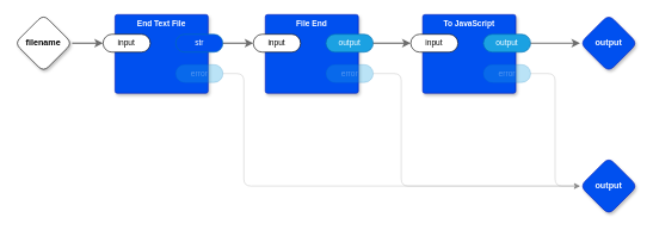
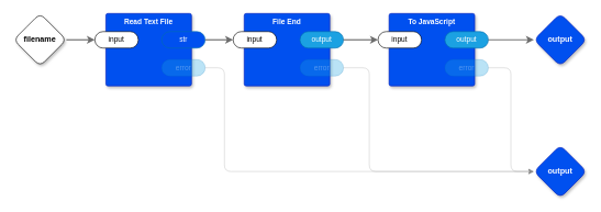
  <mxCell id="0" />
  <mxCell id="1" parent="0" />
  <mxCell id="2" value="File End" style="rounded=1;whiteSpace=wrap;html=1;sketch=0;container=1;recursiveResize=0;verticalAlign=top;arcSize=6;fontStyle=1;autosize=0;points=[];absoluteArcSize=1;shadow=1;strokeColor=#001DBC;fillColor=#0050ef;fontColor=#ffffff;fontFamily=Helvetica;fontSize=11;" parent="1" vertex="1"><mxGeometry x="370" y="20" width="130" height="110" as="geometry"><mxRectangle x="-98" y="-1230" width="99" height="26" as="alternateBounds" /></mxGeometry></mxCell>
  <mxCell id="3" value="input" style="rounded=1;whiteSpace=wrap;html=1;sketch=0;points=[[0,0.5,0,0,0],[1,0.5,0,0,0]];arcSize=50;fontFamily=Helvetica;fontSize=11;fontColor=default;" parent="2" vertex="1"><mxGeometry x="-16.75" y="27.5" width="66" height="25" as="geometry" /></mxCell>
  <mxCell id="4" value="output" style="rounded=1;whiteSpace=wrap;html=1;sketch=0;points=[[0,0.5,0,0,0],[1,0.5,0,0,0]];fillColor=#1ba1e2;fontColor=#ffffff;strokeColor=#006EAF;arcSize=50;fontFamily=Helvetica;fontSize=11;" parent="2" vertex="1"><mxGeometry x="84.75" y="27.5" width="66" height="25" as="geometry" /></mxCell>
  <mxCell id="5" value="error" style="rounded=1;whiteSpace=wrap;html=1;sketch=0;points=[[0,0.5,0,0,0],[1,0.5,0,0,0]];fillColor=#1ba1e2;fontColor=#ffffff;strokeColor=#006EAF;arcSize=50;fontFamily=Helvetica;fontSize=11;textOpacity=30;opacity=30;" parent="2" vertex="1"><mxGeometry x="84.75" y="70" width="66" height="25" as="geometry" /></mxCell>
  <mxCell id="6" style="edgeStyle=orthogonalEdgeStyle;shape=connector;rounded=1;jumpStyle=arc;orthogonalLoop=1;jettySize=auto;html=1;exitX=1;exitY=0.5;exitDx=0;exitDy=0;exitPerimeter=0;labelBackgroundColor=default;strokeColor=#666666;strokeWidth=2;fontFamily=Helvetica;fontSize=11;fontColor=default;endArrow=classic;fillColor=#f5f5f5;opacity=90;" edge="1" parent="1" source="7" target="12"><mxGeometry relative="1" as="geometry" /></mxCell>
  <mxCell id="7" value="filename" style="rhombus;whiteSpace=wrap;html=1;rounded=1;fontStyle=1;glass=0;sketch=0;fontSize=12;points=[[0,0.5,0,0,0],[0.5,0,0,0,0],[0.5,1,0,0,0],[1,0.5,0,0,0]];shadow=1;fontFamily=Helvetica;fontColor=default;" parent="1" vertex="1"><mxGeometry x="20" y="20" width="80" height="80" as="geometry" /></mxCell>
  <mxCell id="8" value="output" style="rhombus;whiteSpace=wrap;html=1;rounded=1;fillColor=#0050ef;fontColor=#ffffff;strokeColor=#001DBC;fontStyle=1;glass=0;sketch=0;fontSize=12;points=[[0,0.5,0,0,0],[0.5,0,0,0,0],[0.5,1,0,0,0],[1,0.5,0,0,0]];shadow=1;fontFamily=Helvetica;" parent="1" vertex="1"><mxGeometry x="810" y="20" width="80" height="80" as="geometry" /></mxCell>
  <mxCell id="9" value="output" style="rhombus;whiteSpace=wrap;html=1;rounded=1;fillColor=#0050ef;fontColor=#ffffff;strokeColor=#001DBC;fontStyle=1;glass=0;sketch=0;fontSize=12;points=[[0,0.5,0,0,0],[0.5,0,0,0,0],[0.5,1,0,0,0],[1,0.5,0,0,0]];shadow=1;fontFamily=Helvetica;" parent="1" vertex="1"><mxGeometry x="810" y="220" width="80" height="80" as="geometry" /></mxCell>
  <mxCell id="10" style="edgeStyle=orthogonalEdgeStyle;shape=connector;rounded=1;jumpStyle=arc;orthogonalLoop=1;jettySize=auto;html=1;exitX=1;exitY=0.5;exitDx=0;exitDy=0;exitPerimeter=0;entryX=0;entryY=0.5;entryDx=0;entryDy=0;entryPerimeter=0;labelBackgroundColor=default;strokeColor=#666666;strokeWidth=1;fontFamily=Helvetica;fontSize=11;fontColor=default;endArrow=classic;fillColor=#f5f5f5;opacity=30;" edge="1" parent="1" source="5" target="9"><mxGeometry relative="1" as="geometry"><Array as="points"><mxPoint x="560" y="103" /><mxPoint x="560" y="260" /></Array></mxGeometry></mxCell>
- <mxCell id="11" value="End Text File" style="rounded=1;whiteSpace=wrap;html=1;sketch=0;container=1;recursiveResize=0;verticalAlign=top;arcSize=6;fontStyle=1;autosize=0;points=[];absoluteArcSize=1;shadow=1;strokeColor=#001DBC;fillColor=#0050ef;fontColor=#ffffff;fontFamily=Helvetica;fontSize=11;" vertex="1" parent="1"><mxGeometry x="160" y="20" width="130" height="110" as="geometry"><mxRectangle x="-98" y="-1230" width="99" height="26" as="alternateBounds" /></mxGeometry></mxCell>
+ <mxCell id="11" value="Read Text File" style="rounded=1;whiteSpace=wrap;html=1;sketch=0;container=1;recursiveResize=0;verticalAlign=top;arcSize=6;fontStyle=1;autosize=0;points=[];absoluteArcSize=1;shadow=1;strokeColor=#001DBC;fillColor=#0050ef;fontColor=#ffffff;fontFamily=Helvetica;fontSize=11;" vertex="1" parent="1"><mxGeometry x="160" y="20" width="130" height="110" as="geometry"><mxRectangle x="-98" y="-1230" width="99" height="26" as="alternateBounds" /></mxGeometry></mxCell>
  <mxCell id="12" value="input" style="rounded=1;whiteSpace=wrap;html=1;sketch=0;points=[[0,0.5,0,0,0],[1,0.5,0,0,0]];arcSize=50;fontFamily=Helvetica;fontSize=11;fontColor=default;" vertex="1" parent="11"><mxGeometry x="-16.75" y="27.5" width="66" height="25" as="geometry" /></mxCell>
  <mxCell id="13" value="str" style="rounded=1;whiteSpace=wrap;html=1;sketch=0;points=[[0,0.5,0,0,0],[1,0.5,0,0,0]];fillColor=#0050ef;fontColor=#ffffff;strokeColor=#006EAF;arcSize=50;fontFamily=Helvetica;fontSize=11;" vertex="1" parent="11"><mxGeometry x="84.75" y="27.5" width="66" height="25" as="geometry" /></mxCell>
  <mxCell id="14" value="error" style="rounded=1;whiteSpace=wrap;html=1;sketch=0;points=[[0,0.5,0,0,0],[1,0.5,0,0,0]];fillColor=#1ba1e2;fontColor=#ffffff;strokeColor=#006EAF;arcSize=50;fontFamily=Helvetica;fontSize=11;textOpacity=30;opacity=30;" vertex="1" parent="11"><mxGeometry x="84.75" y="70" width="66" height="25" as="geometry" /></mxCell>
  <mxCell id="15" style="edgeStyle=orthogonalEdgeStyle;shape=connector;rounded=1;jumpStyle=arc;orthogonalLoop=1;jettySize=auto;html=1;exitX=1;exitY=0.5;exitDx=0;exitDy=0;exitPerimeter=0;entryX=0;entryY=0.5;entryDx=0;entryDy=0;entryPerimeter=0;labelBackgroundColor=default;strokeColor=#666666;strokeWidth=2;fontFamily=Helvetica;fontSize=11;fontColor=default;endArrow=classic;fillColor=#f5f5f5;opacity=90;" edge="1" parent="1" source="13" target="3"><mxGeometry relative="1" as="geometry" /></mxCell>
  <mxCell id="16" style="edgeStyle=orthogonalEdgeStyle;shape=connector;rounded=1;jumpStyle=arc;orthogonalLoop=1;jettySize=auto;html=1;exitX=1;exitY=0.5;exitDx=0;exitDy=0;exitPerimeter=0;labelBackgroundColor=default;strokeColor=#666666;strokeWidth=1;fontFamily=Helvetica;fontSize=11;fontColor=default;endArrow=classic;fillColor=#f5f5f5;opacity=30;" edge="1" parent="1" source="14" target="9"><mxGeometry relative="1" as="geometry"><Array as="points"><mxPoint x="340" y="103" /><mxPoint x="340" y="260" /></Array></mxGeometry></mxCell>
  <mxCell id="17" value="To JavaScript" style="rounded=1;whiteSpace=wrap;html=1;sketch=0;container=1;recursiveResize=0;verticalAlign=top;arcSize=6;fontStyle=1;autosize=0;points=[];absoluteArcSize=1;shadow=1;strokeColor=#001DBC;fillColor=#0050ef;fontColor=#ffffff;fontFamily=Helvetica;fontSize=11;" vertex="1" parent="1"><mxGeometry x="590" y="20" width="130" height="110" as="geometry"><mxRectangle x="-98" y="-1230" width="99" height="26" as="alternateBounds" /></mxGeometry></mxCell>
  <mxCell id="18" value="input" style="rounded=1;whiteSpace=wrap;html=1;sketch=0;points=[[0,0.5,0,0,0],[1,0.5,0,0,0]];arcSize=50;fontFamily=Helvetica;fontSize=11;fontColor=default;" vertex="1" parent="17"><mxGeometry x="-16.75" y="27.5" width="66" height="25" as="geometry" /></mxCell>
  <mxCell id="19" value="output" style="rounded=1;whiteSpace=wrap;html=1;sketch=0;points=[[0,0.5,0,0,0],[1,0.5,0,0,0]];fillColor=#1ba1e2;fontColor=#ffffff;strokeColor=#006EAF;arcSize=50;fontFamily=Helvetica;fontSize=11;" vertex="1" parent="17"><mxGeometry x="84.75" y="27.5" width="66" height="25" as="geometry" /></mxCell>
  <mxCell id="20" value="error" style="rounded=1;whiteSpace=wrap;html=1;sketch=0;points=[[0,0.5,0,0,0],[1,0.5,0,0,0]];fillColor=#1ba1e2;fontColor=#ffffff;strokeColor=#006EAF;arcSize=50;fontFamily=Helvetica;fontSize=11;textOpacity=30;opacity=30;" vertex="1" parent="17"><mxGeometry x="84.75" y="70" width="66" height="25" as="geometry" /></mxCell>
  <mxCell id="21" style="edgeStyle=orthogonalEdgeStyle;shape=connector;rounded=1;jumpStyle=arc;orthogonalLoop=1;jettySize=auto;html=1;exitX=1;exitY=0.5;exitDx=0;exitDy=0;exitPerimeter=0;entryX=0;entryY=0.5;entryDx=0;entryDy=0;entryPerimeter=0;labelBackgroundColor=default;strokeColor=#666666;strokeWidth=2;fontFamily=Helvetica;fontSize=11;fontColor=default;endArrow=classic;fillColor=#f5f5f5;opacity=90;" edge="1" parent="1" source="4" target="18"><mxGeometry relative="1" as="geometry" /></mxCell>
  <mxCell id="22" style="edgeStyle=orthogonalEdgeStyle;shape=connector;rounded=1;jumpStyle=arc;orthogonalLoop=1;jettySize=auto;html=1;exitX=1;exitY=0.5;exitDx=0;exitDy=0;exitPerimeter=0;entryX=0;entryY=0.5;entryDx=0;entryDy=0;entryPerimeter=0;labelBackgroundColor=default;strokeColor=#666666;strokeWidth=1;fontFamily=Helvetica;fontSize=11;fontColor=default;endArrow=classic;fillColor=#f5f5f5;opacity=30;" edge="1" parent="1" source="20" target="9"><mxGeometry relative="1" as="geometry"><Array as="points"><mxPoint x="775" y="103" /><mxPoint x="775" y="260" /></Array></mxGeometry></mxCell>
  <mxCell id="23" style="edgeStyle=orthogonalEdgeStyle;shape=connector;rounded=1;jumpStyle=arc;orthogonalLoop=1;jettySize=auto;html=1;exitX=1;exitY=0.5;exitDx=0;exitDy=0;exitPerimeter=0;labelBackgroundColor=default;strokeColor=#666666;strokeWidth=2;fontFamily=Helvetica;fontSize=11;fontColor=default;endArrow=classic;fillColor=#f5f5f5;opacity=90;" edge="1" parent="1" source="19" target="8"><mxGeometry relative="1" as="geometry" /></mxCell>
